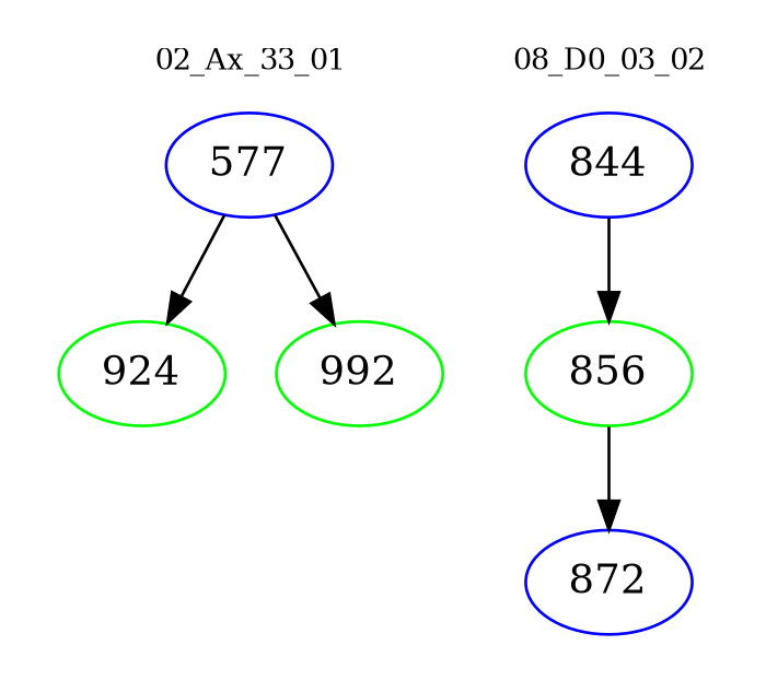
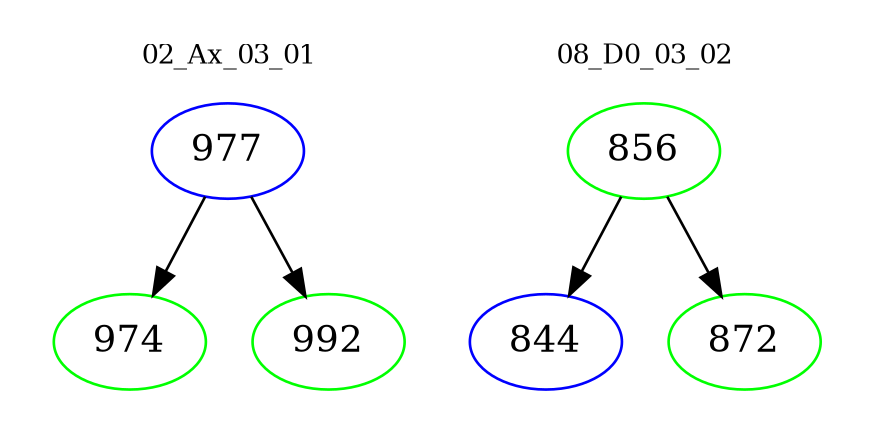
  digraph {
    node [color=green]
    edge [color=black]
-   n1 [color=blue label=577]
-   n2 [label=924]
+   n1 [color=blue label=977]
+   n2 [label=974]
    n3 [label=992]
    n4 [label=856]
    n5 [color=blue label=844]
-   n6 [color=blue label=872]
+   n6 [label=872]
    subgraph cluster_1 {
      color=white
      fontsize=10
-     label="02_Ax_33_01"
+     label="02_Ax_03_01"
      n1
      n2
      n3
    }
    subgraph cluster_2 {
      color=white
      fontsize=10
      label="08_D0_03_02"
      n4
      n5
      n6
    }
    n1 -> n2
    n1 -> n3
-   n5 -> n4
+   n4 -> n5
    n4 -> n6
  }
